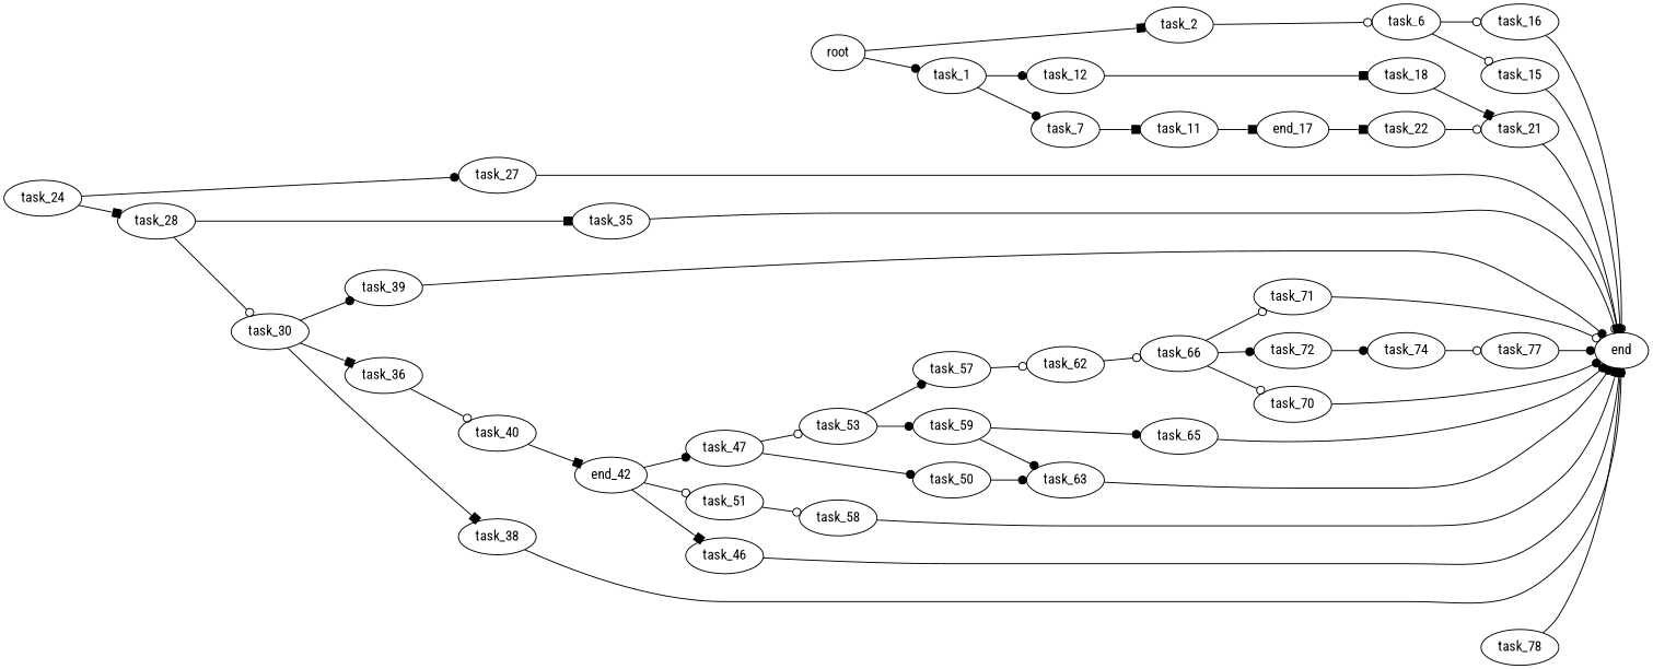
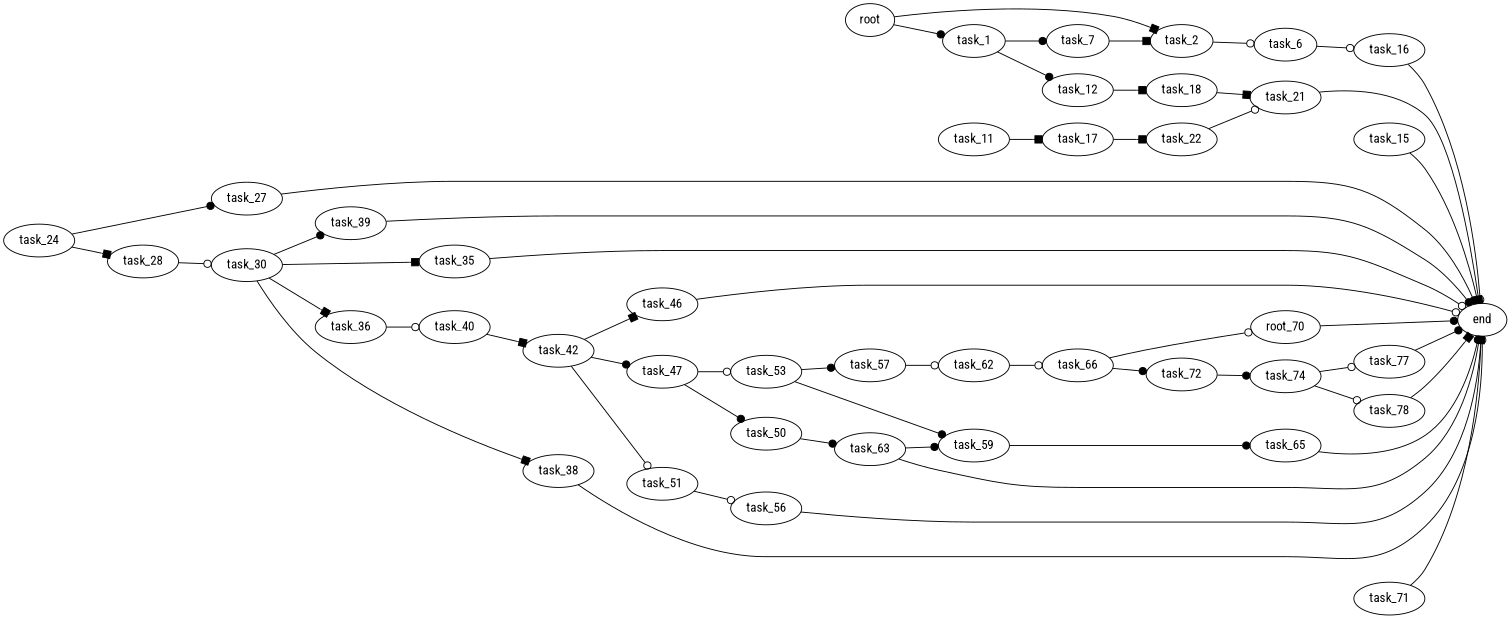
  digraph {
    fontname="Roboto Condensed"
    rankdir=LR
    node [fontname="Roboto Condensed"]
    edge [arrowhead=dot fontname="Roboto Condensed"]
    root
    task_1
    task_2
    task_7
    task_12
    task_6
    task_11
    task_18
    task_15
    task_16
    end
-   task_17 [label=end_17]
+   task_17
    task_22
    task_21
    task_24
    task_27
    task_28
    task_30
    task_35
    task_36
    task_38
    task_39
    task_40
-   task_42 [label=end_42]
+   task_42
    task_46
    task_47
    task_51
    task_50
    task_53
-   task_56 [label=task_58]
+   task_56
    task_63
    task_57
    task_59
    task_62
    task_65
    task_66
-   task_70
+   task_70 [label=root_70]
    task_71
    task_72
    task_74
    task_77
    task_78
    root -> task_1
    root -> task_2 [arrowhead=box]
    task_1 -> task_7
    task_1 -> task_12
    task_2 -> task_6 [arrowhead=odot]
-   task_7 -> task_11 [arrowhead=box]
+   task_7 -> task_2 [arrowhead=box]
    task_12 -> task_18 [arrowhead=box]
-   task_6 -> task_15 [arrowhead=odot]
    task_6 -> task_16 [arrowhead=odot]
    task_11 -> task_17 [arrowhead=box]
    task_18 -> task_21 [arrowhead=box]
    task_15 -> end
    task_16 -> end [arrowhead=odot]
    task_17 -> task_22 [arrowhead=box]
    task_22 -> task_21 [arrowhead=odot]
    task_21 -> end [arrowhead=box]
    task_24 -> task_27
    task_24 -> task_28 [arrowhead=box]
    task_27 -> end
    task_28 -> task_30 [arrowhead=odot]
-   task_28 -> task_35 [arrowhead=box]
+   task_30 -> task_35 [arrowhead=box]
    task_30 -> task_36 [arrowhead=box]
    task_30 -> task_38 [arrowhead=box]
    task_30 -> task_39
    task_35 -> end [arrowhead=odot]
    task_36 -> task_40 [arrowhead=odot]
    task_38 -> end [arrowhead=odot]
    task_39 -> end
    task_40 -> task_42 [arrowhead=box]
    task_42 -> task_46 [arrowhead=box]
    task_42 -> task_47
    task_42 -> task_51 [arrowhead=odot]
    task_46 -> end [arrowhead=odot]
    task_47 -> task_50
    task_47 -> task_53 [arrowhead=odot]
    task_51 -> task_56 [arrowhead=odot]
    task_50 -> task_63
    task_53 -> task_57
    task_53 -> task_59
    task_56 -> end [arrowhead=box]
    task_63 -> end
    task_57 -> task_62 [arrowhead=odot]
-   task_59 -> task_63
+   task_63 -> task_59
    task_59 -> task_65
    task_62 -> task_66 [arrowhead=odot]
    task_65 -> end
    task_66 -> task_70 [arrowhead=odot]
-   task_66 -> task_71 [arrowhead=odot]
    task_66 -> task_72
    task_70 -> end
    task_71 -> end [arrowhead=odot]
    task_72 -> task_74
    task_74 -> task_77 [arrowhead=odot]
+   task_74 -> task_78 [arrowhead=odot]
    task_77 -> end
    task_78 -> end [arrowhead=box]
  }
